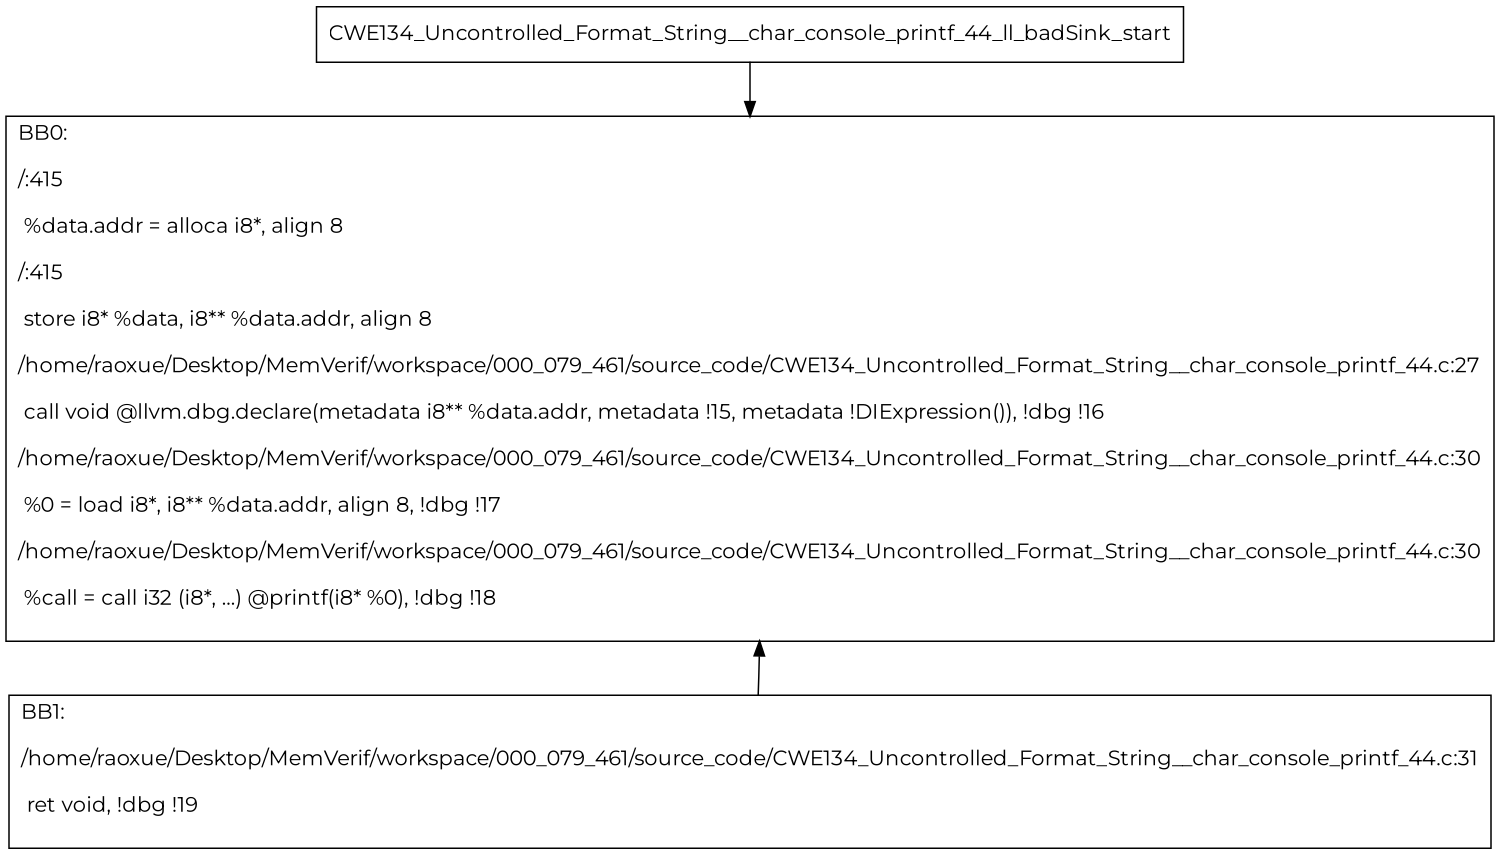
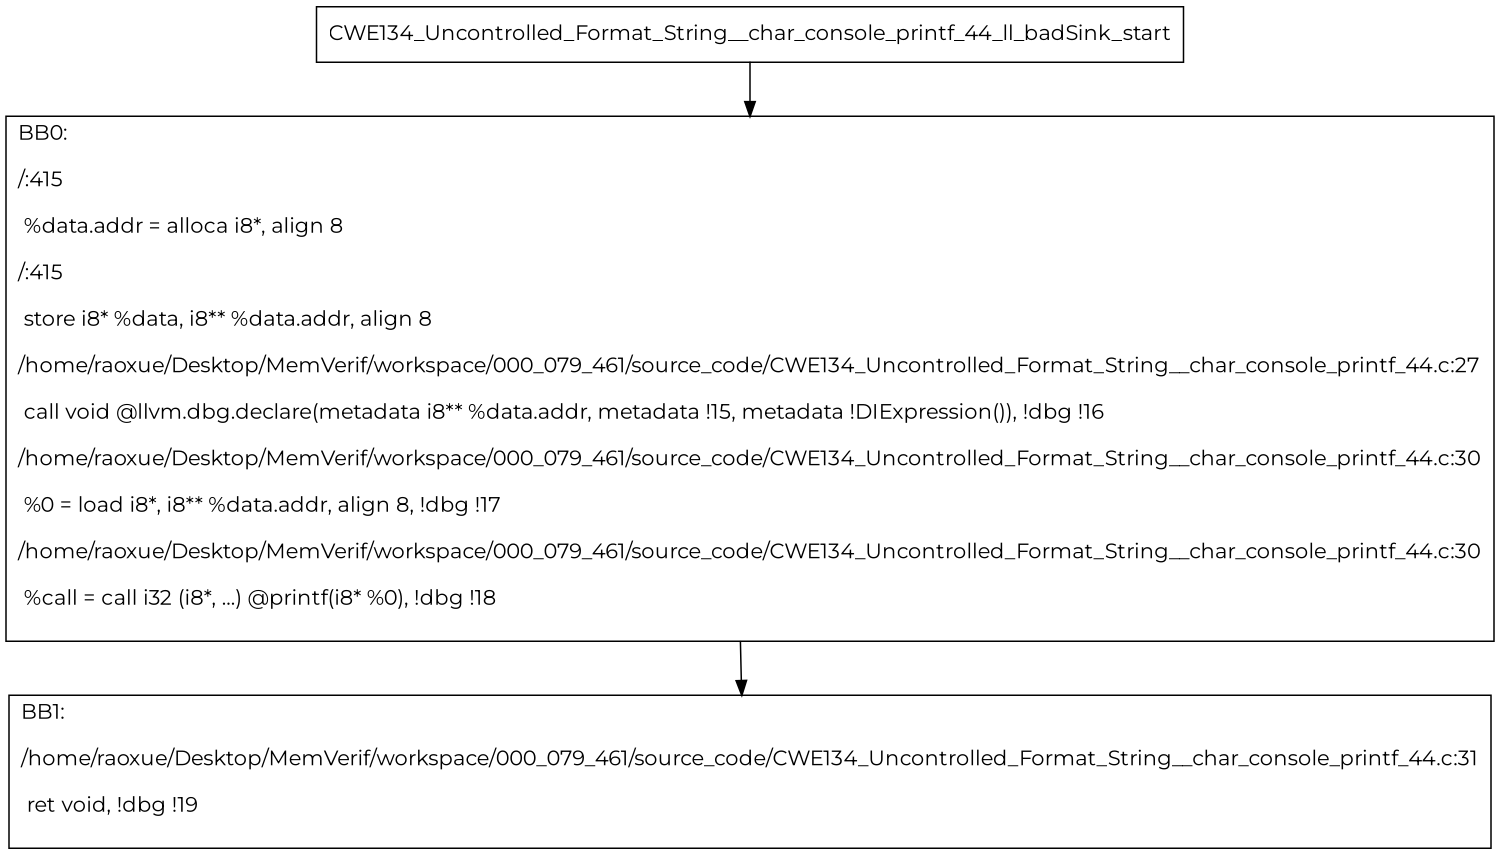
  digraph {
    fontname=Montserrat
    node [shape=record fontname=Montserrat]
    edge [fontname=Montserrat]
    n1 [label="{CWE134_Uncontrolled_Format_String__char_console_printf_44_ll_badSink_start}"]
    n2 [label="{BB0:\l\l/:415\l\n  %data.addr = alloca i8*, align 8\l\n/:415\l\n  store i8* %data, i8** %data.addr, align 8\l\n/home/raoxue/Desktop/MemVerif/workspace/000_079_461/source_code/CWE134_Uncontrolled_Format_String__char_console_printf_44.c:27\l\n  call void @llvm.dbg.declare(metadata i8** %data.addr, metadata !15, metadata !DIExpression()), !dbg !16\l\n/home/raoxue/Desktop/MemVerif/workspace/000_079_461/source_code/CWE134_Uncontrolled_Format_String__char_console_printf_44.c:30\l\n  %0 = load i8*, i8** %data.addr, align 8, !dbg !17\l\n/home/raoxue/Desktop/MemVerif/workspace/000_079_461/source_code/CWE134_Uncontrolled_Format_String__char_console_printf_44.c:30\l\n  %call = call i32 (i8*, ...) @printf(i8* %0), !dbg !18\l\n}"]
    n3 [label="{BB1:\l\l/home/raoxue/Desktop/MemVerif/workspace/000_079_461/source_code/CWE134_Uncontrolled_Format_String__char_console_printf_44.c:31\l\n  ret void, !dbg !19\l\n}"]
    n1 -> n2
-   n3 -> n2
+   n2 -> n3
  }
